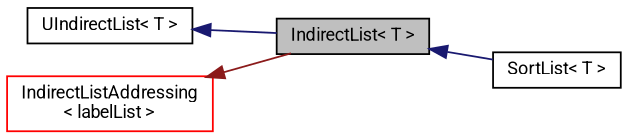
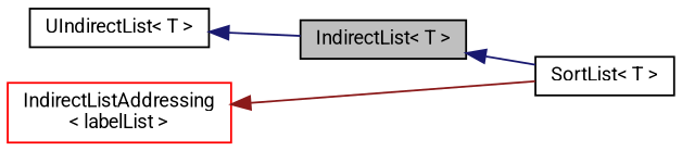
  digraph {
    fontname=Roboto
    rankdir=LR
    node [color=black fontname=Roboto fontsize=10 shape=record]
    edge [color=midnightblue dir=back fontname=Roboto fontsize=10 labelfontname=Helvetica labelfontsize=10 style=solid]
    n1 [fillcolor=grey75 fontcolor=black height=0.2 label="IndirectList\< T \>" style=filled width=0.4]
    n2 [height=0.2 label="SortList\< T \>" width=0.4]
    n3 [color=red height=0.2 label="IndirectListAddressing\l\< labelList \>" width=0.4]
    n4 [height=0.2 label="UIndirectList\< T \>" width=0.4]
    n1 -> n2
-   n3 -> n1 [color=firebrick4]
+   n3 -> n2 [color=firebrick4]
    n4 -> n1
  }
